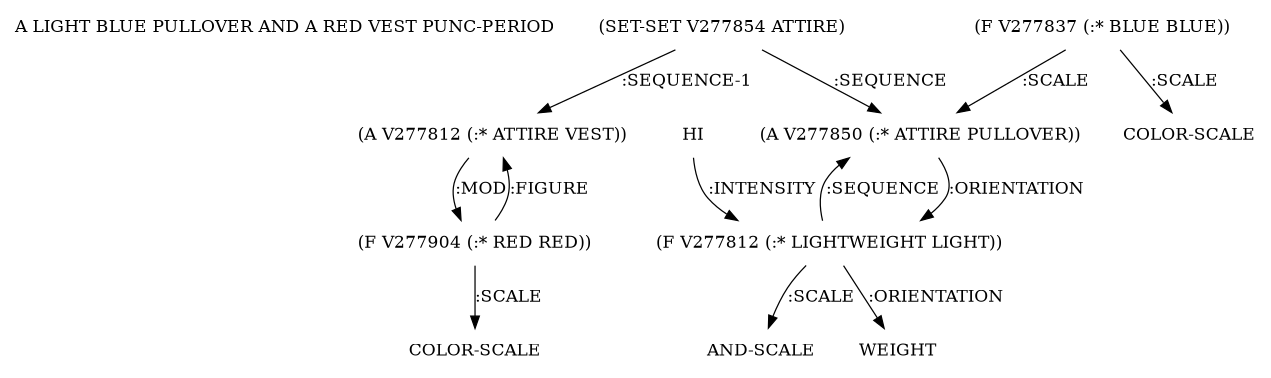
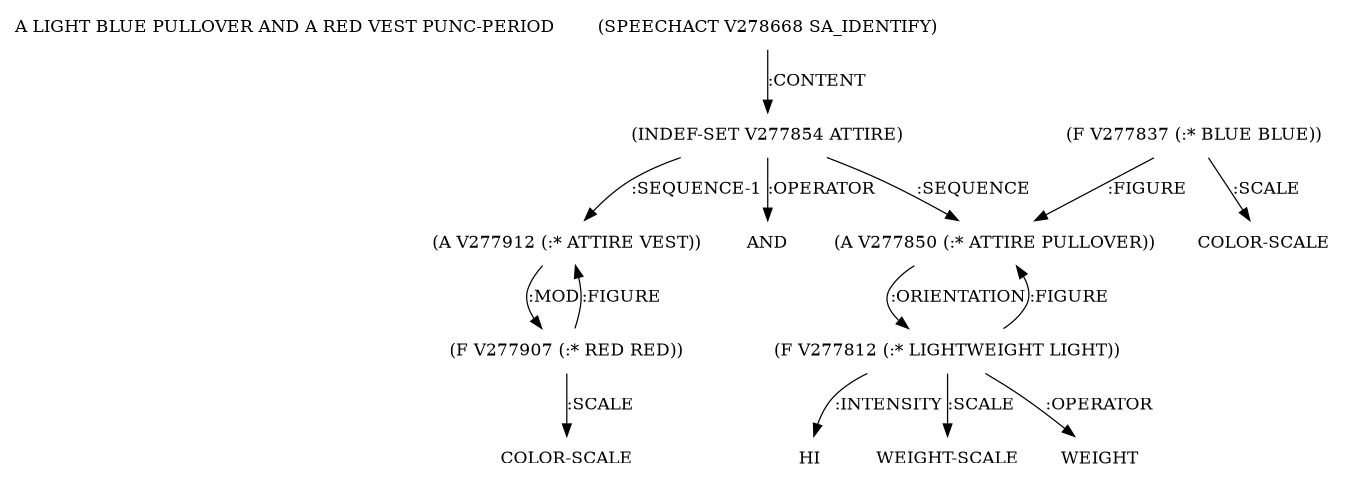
  digraph {
    node [shape=none]
    "A LIGHT BLUE PULLOVER AND A RED VEST PUNC-PERIOD"
-   n3 [label="(SET-SET V277854 ATTIRE)"]
+   n2 [label="(SPEECHACT V278668 SA_IDENTIFY)"]
+   n3 [label="(INDEF-SET V277854 ATTIRE)"]
+   n4 [label=AND]
    n5 [label="(A V277850 (:* ATTIRE PULLOVER))"]
-   n6 [label="(A V277812 (:* ATTIRE VEST))"]
+   n6 [label="(A V277912 (:* ATTIRE VEST))"]
    n7 [label="(F V277812 (:* LIGHTWEIGHT LIGHT))"]
-   n8 [label="(F V277904 (:* RED RED))"]
+   n8 [label="(F V277907 (:* RED RED))"]
    n9 [label=WEIGHT]
    n10 [label=HI]
-   n11 [label="AND-SCALE"]
+   n11 [label="WEIGHT-SCALE"]
    n12 [label="(F V277837 (:* BLUE BLUE))"]
    n13 [label="COLOR-SCALE"]
    n14 [label="COLOR-SCALE"]
+   n2 -> n3 [label=":CONTENT"]
+   n3 -> n4 [label=":OPERATOR"]
    n3 -> n5 [label=":SEQUENCE"]
    n3 -> n6 [label=":SEQUENCE-1"]
    n5 -> n7 [label=":ORIENTATION"]
    n6 -> n8 [label=":MOD"]
-   n7 -> n5 [label=":SEQUENCE"]
-   n7 -> n9 [label=":ORIENTATION"]
-   n10 -> n7 [label=":INTENSITY"]
+   n7 -> n5 [label=":FIGURE"]
+   n7 -> n9 [label=":OPERATOR"]
+   n7 -> n10 [label=":INTENSITY"]
    n7 -> n11 [label=":SCALE"]
    n8 -> n6 [label=":FIGURE"]
    n8 -> n14 [label=":SCALE"]
-   n12 -> n5 [label=":SCALE"]
+   n12 -> n5 [label=":FIGURE"]
    n12 -> n13 [label=":SCALE"]
  }
